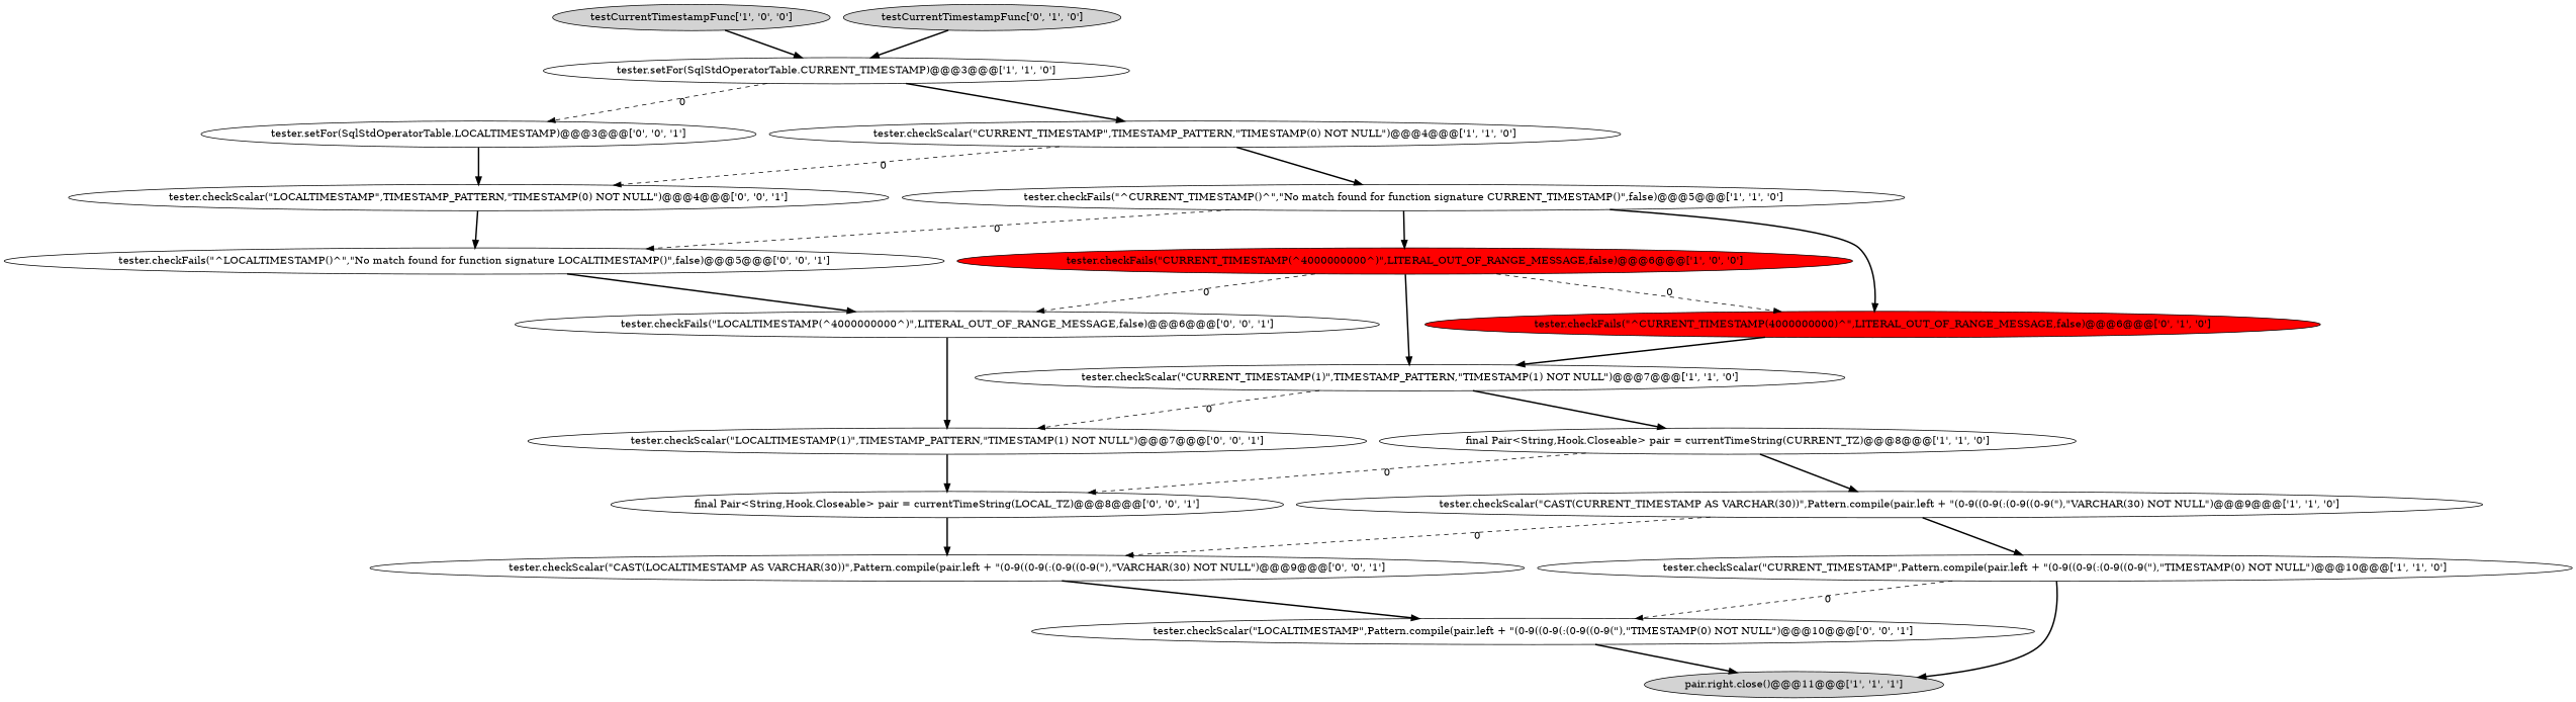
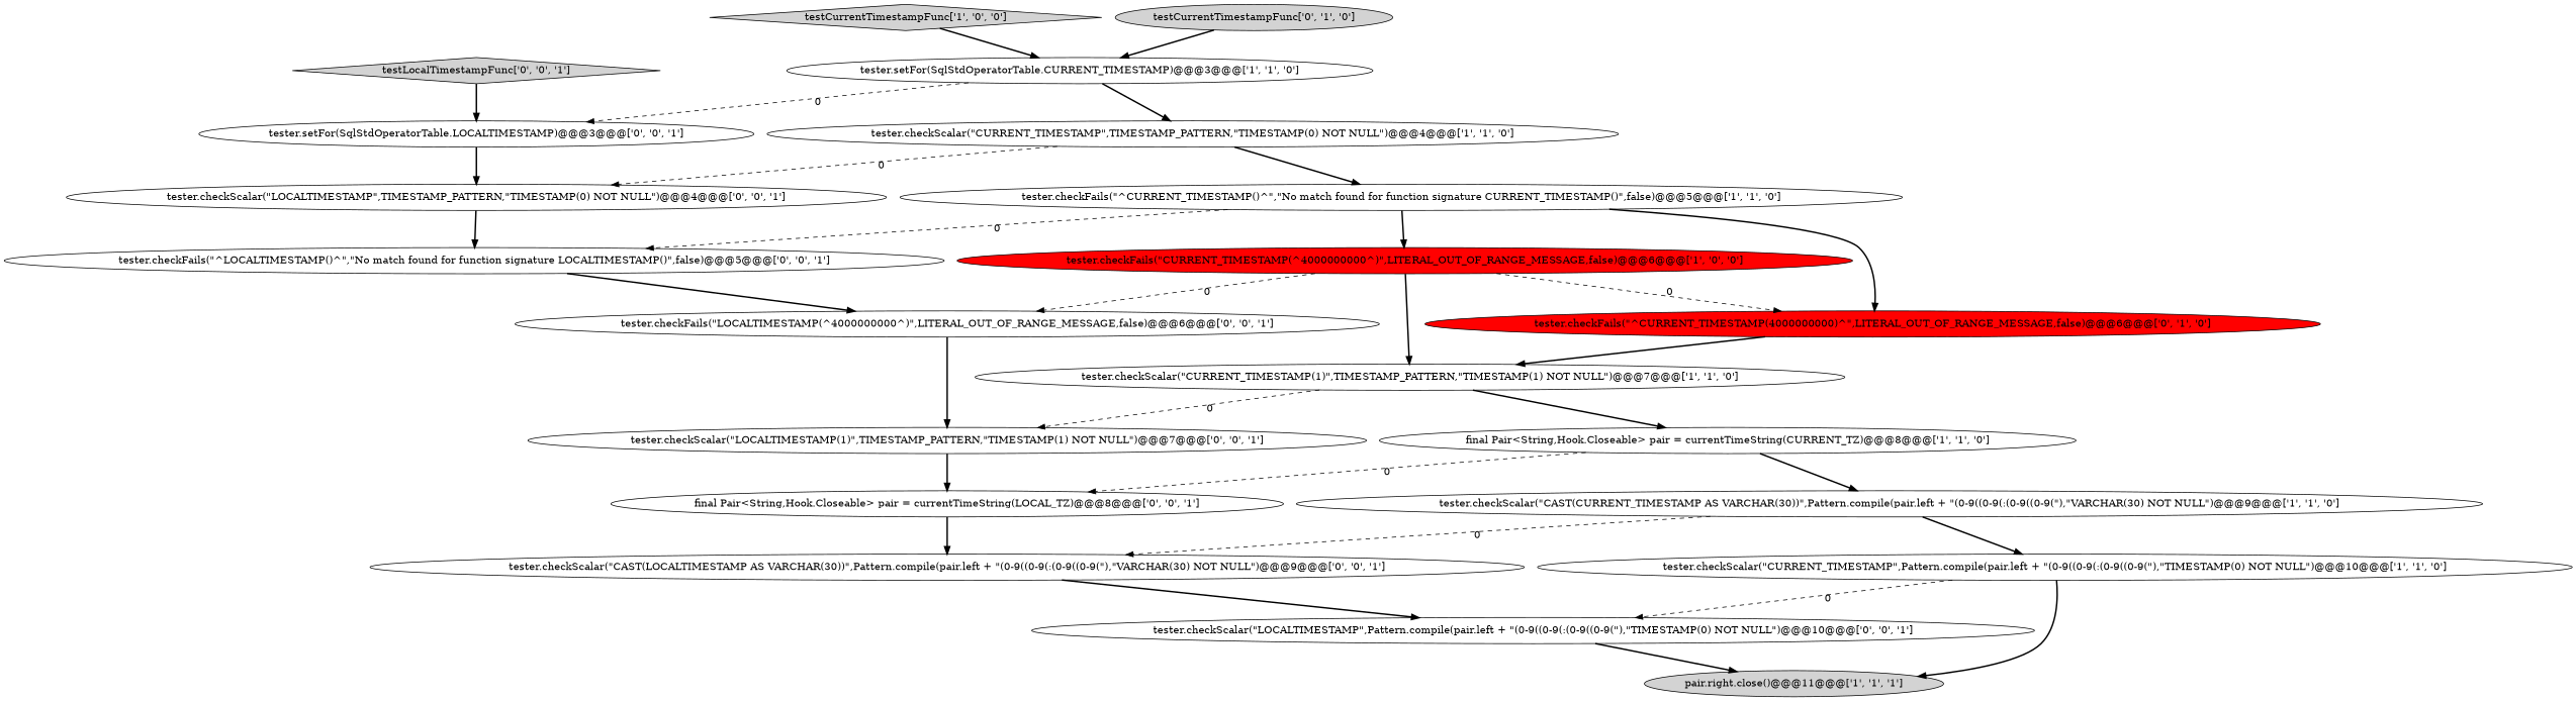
  digraph {
    node [fillcolor=white shape=ellipse style=filled]
    edge [style=bold]
    n1 [label="final Pair<String,Hook.Closeable> pair = currentTimeString(LOCAL_TZ)@@@8@@@['0', '0', '1']"]
    n2 [label="tester.checkScalar(\"CAST(LOCALTIMESTAMP AS VARCHAR(30))\",Pattern.compile(pair.left + \"(0-9((0-9(:(0-9((0-9(\"),\"VARCHAR(30) NOT NULL\")@@@9@@@['0', '0', '1']"]
    n3 [label="tester.checkScalar(\"LOCALTIMESTAMP\",Pattern.compile(pair.left + \"(0-9((0-9(:(0-9((0-9(\"),\"TIMESTAMP(0) NOT NULL\")@@@10@@@['0', '0', '1']"]
    n4 [label="tester.checkScalar(\"CURRENT_TIMESTAMP\",Pattern.compile(pair.left + \"(0-9((0-9(:(0-9((0-9(\"),\"TIMESTAMP(0) NOT NULL\")@@@10@@@['1', '1', '0']"]
    n5 [fillcolor=lightgray label="pair.right.close()@@@11@@@['1', '1', '1']"]
    n6 [label="tester.checkFails(\"^LOCALTIMESTAMP()^\",\"No match found for function signature LOCALTIMESTAMP\(\)\",false)@@@5@@@['0', '0', '1']"]
    n7 [label="tester.checkFails(\"LOCALTIMESTAMP(^4000000000^)\",LITERAL_OUT_OF_RANGE_MESSAGE,false)@@@6@@@['0', '0', '1']"]
    n8 [label="tester.checkScalar(\"LOCALTIMESTAMP(1)\",TIMESTAMP_PATTERN,\"TIMESTAMP(1) NOT NULL\")@@@7@@@['0', '0', '1']"]
    n9 [label="tester.checkScalar(\"CAST(CURRENT_TIMESTAMP AS VARCHAR(30))\",Pattern.compile(pair.left + \"(0-9((0-9(:(0-9((0-9(\"),\"VARCHAR(30) NOT NULL\")@@@9@@@['1', '1', '0']"]
+   n10 [fillcolor=lightgray label="testLocalTimestampFunc['0', '0', '1']" shape=diamond]
    n11 [label="tester.setFor(SqlStdOperatorTable.LOCALTIMESTAMP)@@@3@@@['0', '0', '1']"]
    n12 [label="tester.checkScalar(\"LOCALTIMESTAMP\",TIMESTAMP_PATTERN,\"TIMESTAMP(0) NOT NULL\")@@@4@@@['0', '0', '1']"]
    n13 [label="final Pair<String,Hook.Closeable> pair = currentTimeString(CURRENT_TZ)@@@8@@@['1', '1', '0']"]
    n14 [label="tester.setFor(SqlStdOperatorTable.CURRENT_TIMESTAMP)@@@3@@@['1', '1', '0']"]
    n15 [label="tester.checkScalar(\"CURRENT_TIMESTAMP\",TIMESTAMP_PATTERN,\"TIMESTAMP(0) NOT NULL\")@@@4@@@['1', '1', '0']"]
    n16 [label="tester.checkFails(\"^CURRENT_TIMESTAMP()^\",\"No match found for function signature CURRENT_TIMESTAMP\(\)\",false)@@@5@@@['1', '1', '0']"]
    n17 [fillcolor=red label="tester.checkFails(\"^CURRENT_TIMESTAMP(4000000000)^\",LITERAL_OUT_OF_RANGE_MESSAGE,false)@@@6@@@['0', '1', '0']"]
    n18 [fillcolor=red label="tester.checkFails(\"CURRENT_TIMESTAMP(^4000000000^)\",LITERAL_OUT_OF_RANGE_MESSAGE,false)@@@6@@@['1', '0', '0']"]
    n19 [label="tester.checkScalar(\"CURRENT_TIMESTAMP(1)\",TIMESTAMP_PATTERN,\"TIMESTAMP(1) NOT NULL\")@@@7@@@['1', '1', '0']"]
-   n20 [fillcolor=lightgray label="testCurrentTimestampFunc['1', '0', '0']"]
+   n20 [fillcolor=lightgray label="testCurrentTimestampFunc['1', '0', '0']" shape=diamond]
    n21 [fillcolor=lightgray label="testCurrentTimestampFunc['0', '1', '0']"]
    n1 -> n2
    n2 -> n3
    n3 -> n5
    n4 -> n3 [label=0 style=dashed]
    n4 -> n5
    n6 -> n7
    n7 -> n8
    n8 -> n1
    n9 -> n2 [label=0 style=dashed]
    n9 -> n4
+   n10 -> n11
    n11 -> n12
    n12 -> n6
    n13 -> n1 [label=0 style=dashed]
    n13 -> n9
    n14 -> n11 [label=0 style=dashed]
    n14 -> n15
    n15 -> n12 [label=0 style=dashed]
    n15 -> n16
    n16 -> n6 [label=0 style=dashed]
    n16 -> n17
    n16 -> n18
    n17 -> n19
    n18 -> n7 [label=0 style=dashed]
    n18 -> n17 [label=0 style=dashed]
    n18 -> n19
    n19 -> n8 [label=0 style=dashed]
    n19 -> n13
    n20 -> n14
    n21 -> n14
  }
